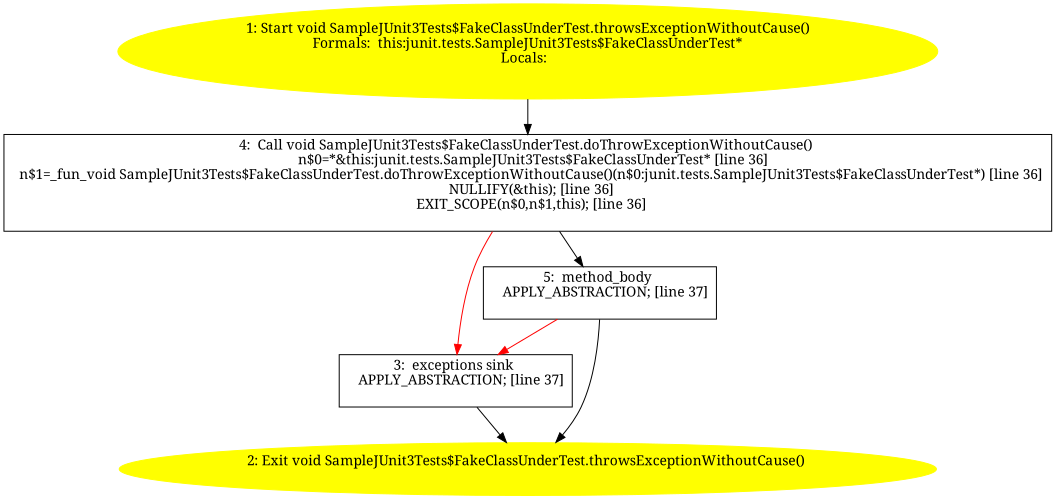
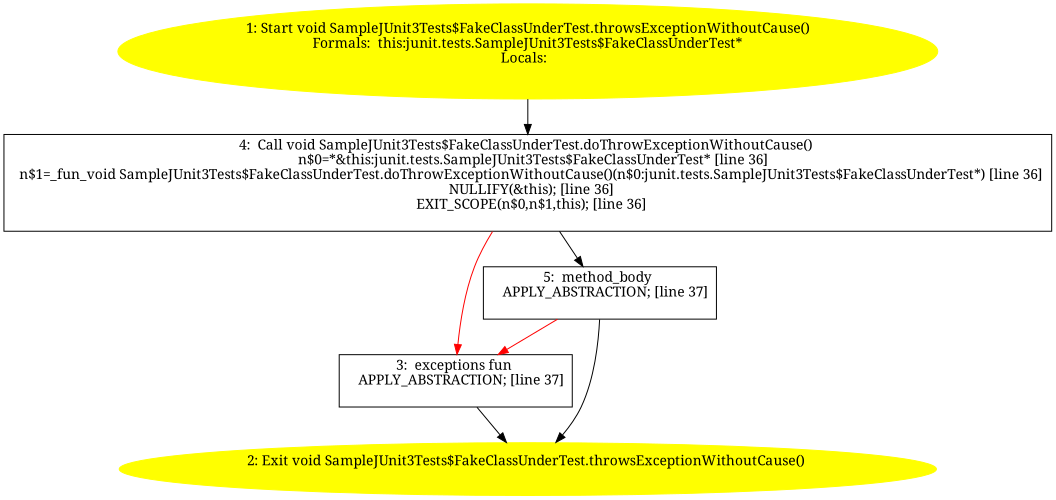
  digraph {
    fontname="Noto Serif"
    node [fontname="Noto Serif" shape=box]
    edge [fontname="Noto Serif"]
    n1 [color=yellow label="1: Start void SampleJUnit3Tests$FakeClassUnderTest.throwsExceptionWithoutCause()\nFormals:  this:junit.tests.SampleJUnit3Tests$FakeClassUnderTest*\nLocals:  \n  " style=filled shape=""]
    n2 [label="4:  Call void SampleJUnit3Tests$FakeClassUnderTest.doThrowExceptionWithoutCause() \n   n$0=*&this:junit.tests.SampleJUnit3Tests$FakeClassUnderTest* [line 36]\n  n$1=_fun_void SampleJUnit3Tests$FakeClassUnderTest.doThrowExceptionWithoutCause()(n$0:junit.tests.SampleJUnit3Tests$FakeClassUnderTest*) [line 36]\n  NULLIFY(&this); [line 36]\n  EXIT_SCOPE(n$0,n$1,this); [line 36]\n "]
-   n3 [label="3:  exceptions sink \n   APPLY_ABSTRACTION; [line 37]\n "]
+   n3 [label="3:  exceptions fun \n   APPLY_ABSTRACTION; [line 37]\n "]
    n4 [label="5:  method_body \n   APPLY_ABSTRACTION; [line 37]\n "]
    n5 [color=yellow label="2: Exit void SampleJUnit3Tests$FakeClassUnderTest.throwsExceptionWithoutCause() \n  " style=filled shape=""]
    n1 -> n2
    n2 -> n3 [color=red]
    n2 -> n4
    n3 -> n5
    n4 -> n3 [color=red]
    n4 -> n5
  }
